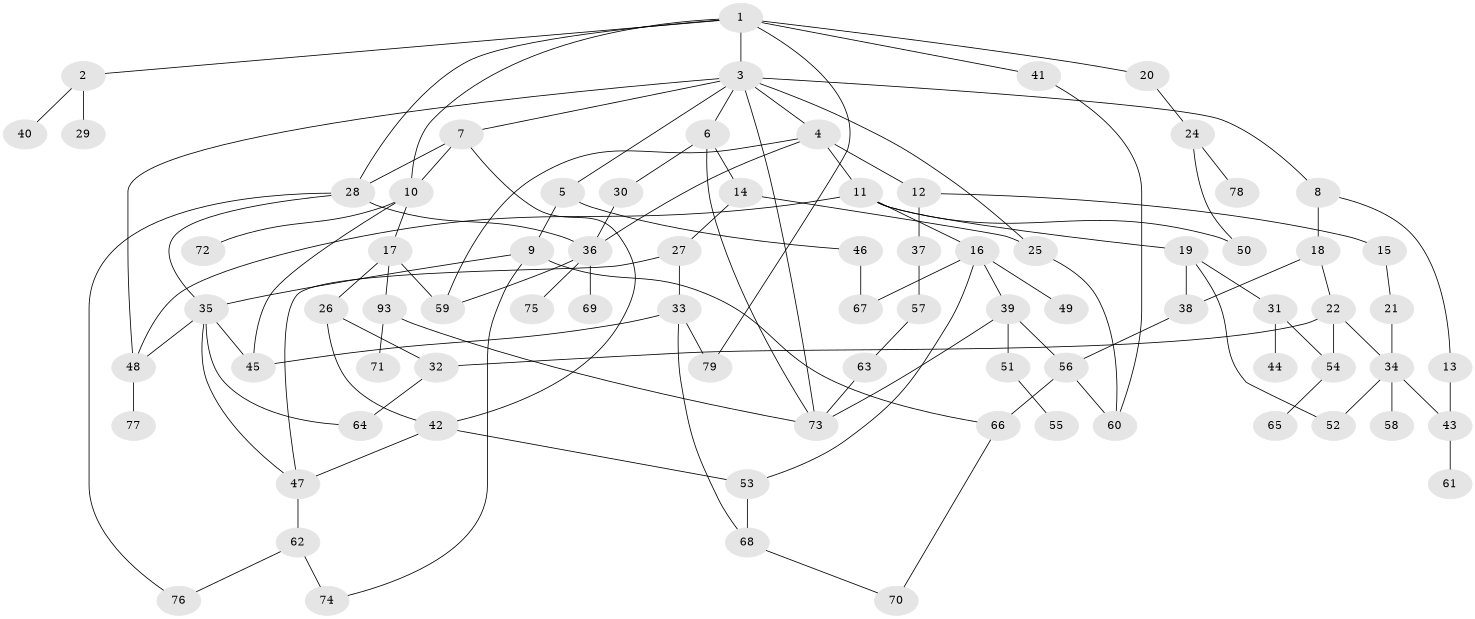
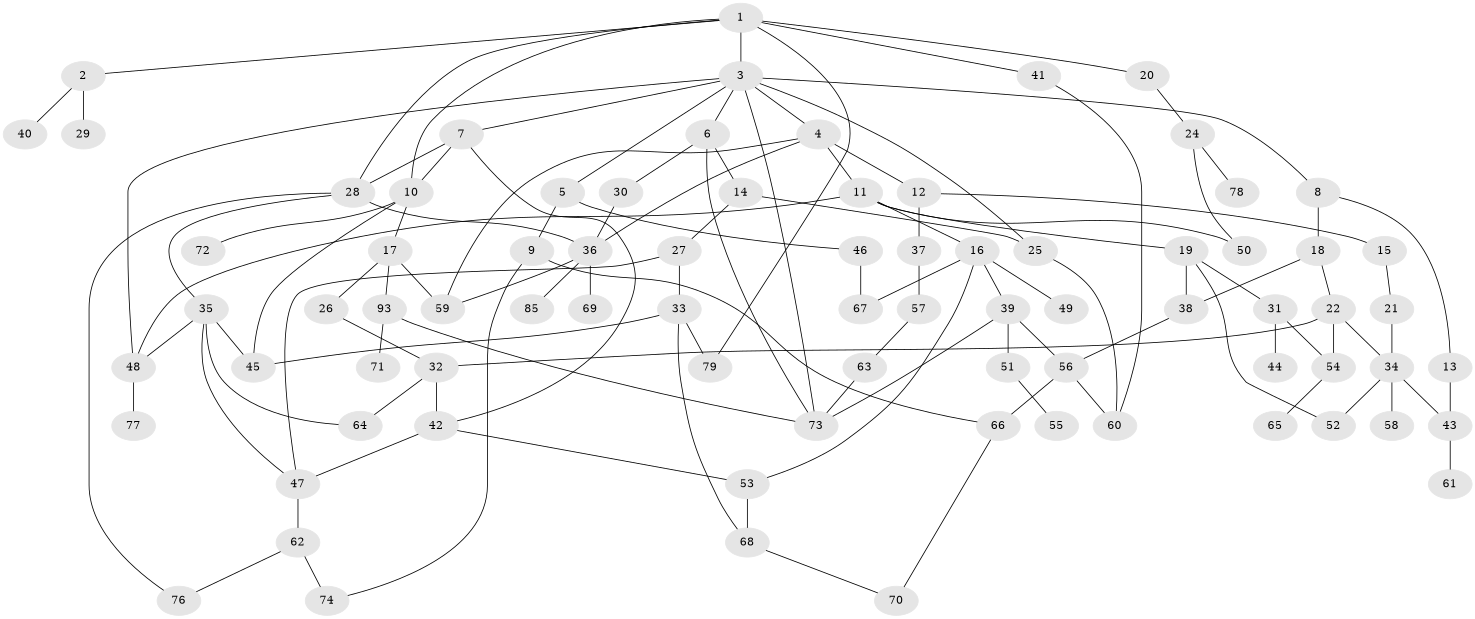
  graph {
    node [color=gray90 style=filled]
    1
    2
    3
    10
    20
    28
    41
    79
    29
    40
    4
    5
    6
    7
    8
    25
    48
    73
    72
    17
    45
    24
    36
    35
    76
    60
    11
    12
    59
    9
    46
    14
    30
    42
    13
    18
    77
    16
    19
    50
    15
    37
    69
-   75
+   75 [label=85]
    66
    74
    67
    27
    53
    47
    43
    22
    38
    64
    70
    n56 [label=93]
    26
    39
    49
    31
    52
    21
    57
    61
    33
    34
    56
    51
    68
    71
    32
    54
    44
    78
    58
    65
    62
    63
    55
    1 -- 2
    1 -- 3
    1 -- 10
    1 -- 20
    1 -- 28
    1 -- 41
    1 -- 79
    2 -- 29
    2 -- 40
    3 -- 4
    3 -- 5
    3 -- 6
    3 -- 7
    3 -- 8
    3 -- 25
    3 -- 48
    3 -- 73
    10 -- 72
    10 -- 17
    10 -- 45
    20 -- 24
    28 -- 36
    28 -- 35
    28 -- 76
    41 -- 60
    4 -- 36
    4 -- 11
    4 -- 12
    4 -- 59
    5 -- 9
    5 -- 46
    6 -- 73
    6 -- 14
    6 -- 30
    7 -- 10
    7 -- 28
    7 -- 42
    8 -- 13
    8 -- 18
    25 -- 60
    48 -- 77
    17 -- 59
    17 -- n56
    17 -- 26
    24 -- 50
    24 -- 78
    36 -- 59
    36 -- 69
    36 -- 75
    35 -- 48
    35 -- 45
    35 -- 47
    35 -- 64
    11 -- 48
    11 -- 16
    11 -- 19
    11 -- 50
    12 -- 15
    12 -- 37
-   9 -- 35
    9 -- 66
    9 -- 74
    46 -- 67
    14 -- 25
    14 -- 27
    30 -- 36
    42 -- 53
    42 -- 47
    13 -- 43
    18 -- 22
    18 -- 38
    16 -- 67
    16 -- 53
    16 -- 39
    16 -- 49
    19 -- 38
    19 -- 31
    19 -- 52
    15 -- 21
    37 -- 57
    66 -- 70
    27 -- 47
    27 -- 33
    53 -- 68
    47 -- 62
    43 -- 61
    22 -- 34
    22 -- 32
    22 -- 54
    38 -- 56
    n56 -- 73
    n56 -- 71
    26 -- 32
    39 -- 73
    39 -- 56
    39 -- 51
    31 -- 54
    31 -- 44
    21 -- 34
    57 -- 63
    33 -- 79
    33 -- 45
    33 -- 68
    34 -- 43
    34 -- 52
    34 -- 58
    56 -- 60
    56 -- 66
    51 -- 55
    68 -- 70
-   26 -- 42
+   32 -- 42
    32 -- 64
    54 -- 65
    62 -- 76
    62 -- 74
    63 -- 73
  }
